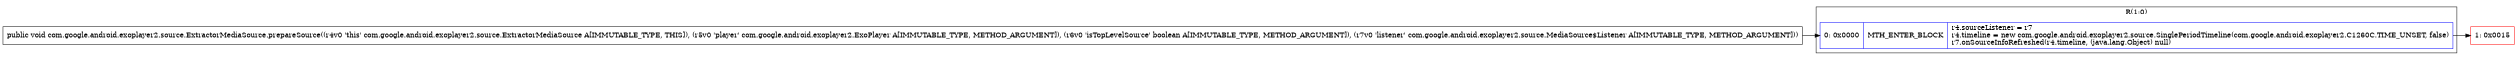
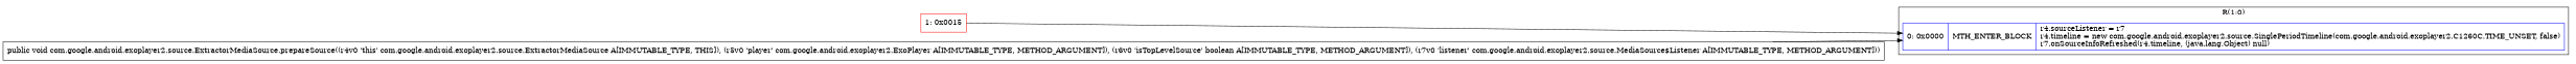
  digraph {
    rankdir=LR
    node [shape=record]
    n1 [color=blue label="{0\:\ 0x0000|MTH_ENTER_BLOCK\l|r4.sourceListener = r7\lr4.timeline = new com.google.android.exoplayer2.source.SinglePeriodTimeline(com.google.android.exoplayer2.C1260C.TIME_UNSET, false)\lr7.onSourceInfoRefreshed(r4.timeline, (java.lang.Object) null)\l}"]
    n2 [color=red label="{1\:\ 0x0015}"]
    n3 [label="{public void com.google.android.exoplayer2.source.ExtractorMediaSource.prepareSource((r4v0 'this' com.google.android.exoplayer2.source.ExtractorMediaSource A[IMMUTABLE_TYPE, THIS]), (r5v0 'player' com.google.android.exoplayer2.ExoPlayer A[IMMUTABLE_TYPE, METHOD_ARGUMENT]), (r6v0 'isTopLevelSource' boolean A[IMMUTABLE_TYPE, METHOD_ARGUMENT]), (r7v0 'listener' com.google.android.exoplayer2.source.MediaSource$Listener A[IMMUTABLE_TYPE, METHOD_ARGUMENT])) }"]
    subgraph cluster_1 {
      label="R(1:0)"
      n1
    }
-   n1 -> n2
+   n2 -> n1
    n3 -> n1
  }
